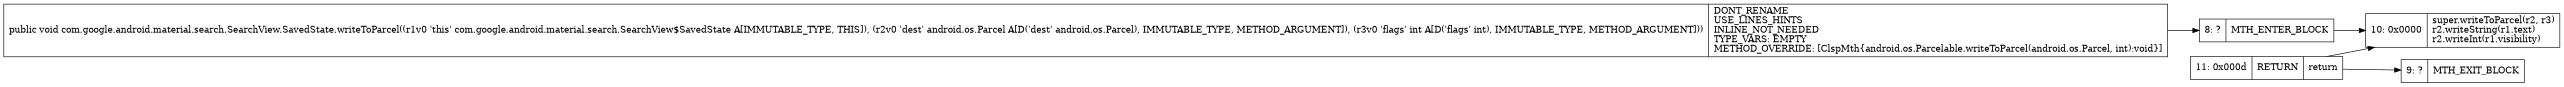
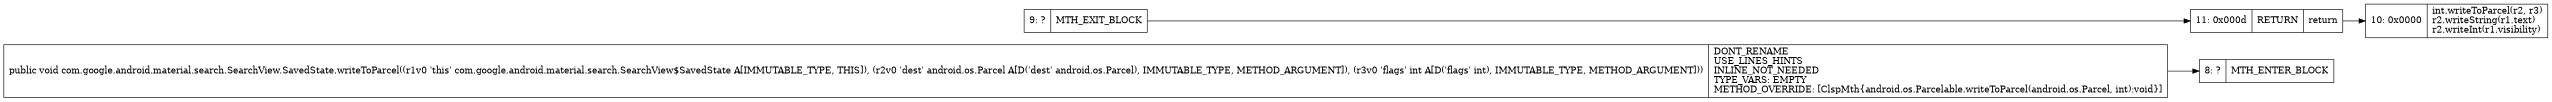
  digraph {
    rankdir=LR
    node [shape=record]
    n1 [label="{8\:\ ?|MTH_ENTER_BLOCK\l}"]
-   n2 [label="{10\:\ 0x0000|super.writeToParcel(r2, r3)\lr2.writeString(r1.text)\lr2.writeInt(r1.visibility)\l}"]
+   n2 [label="{10\:\ 0x0000|int.writeToParcel(r2, r3)\lr2.writeString(r1.text)\lr2.writeInt(r1.visibility)\l}"]
    n3 [label="{11\:\ 0x000d|RETURN\l|return\l}"]
    n4 [label="{9\:\ ?|MTH_EXIT_BLOCK\l}"]
    n5 [label="{public void com.google.android.material.search.SearchView.SavedState.writeToParcel((r1v0 'this' com.google.android.material.search.SearchView$SavedState A[IMMUTABLE_TYPE, THIS]), (r2v0 'dest' android.os.Parcel A[D('dest' android.os.Parcel), IMMUTABLE_TYPE, METHOD_ARGUMENT]), (r3v0 'flags' int A[D('flags' int), IMMUTABLE_TYPE, METHOD_ARGUMENT]))  | DONT_RENAME\lUSE_LINES_HINTS\lINLINE_NOT_NEEDED\lTYPE_VARS: EMPTY\lMETHOD_OVERRIDE: [ClspMth\{android.os.Parcelable.writeToParcel(android.os.Parcel, int):void\}]\l}"]
-   n1 -> n2
    n3 -> n2
-   n3 -> n4
+   n4 -> n3
    n5 -> n1
  }
